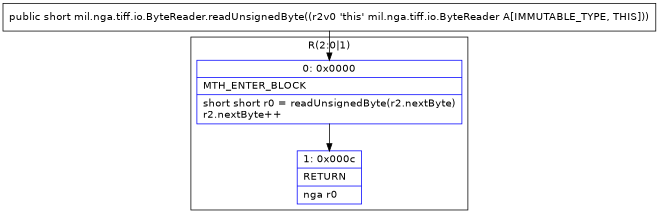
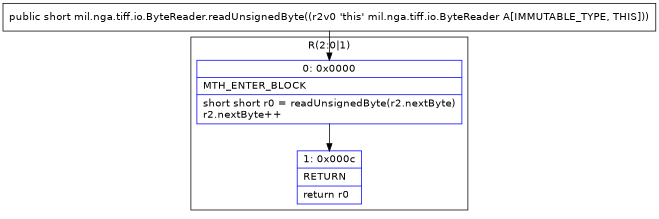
  digraph {
    fontname="DejaVu Sans"
    node [color=blue shape=record fontname="DejaVu Sans"]
    edge [fontname="DejaVu Sans"]
    n1 [label="{0\:\ 0x0000|MTH_ENTER_BLOCK\l|short short r0 = readUnsignedByte(r2.nextByte)\lr2.nextByte++\l}"]
-   n2 [label="{1\:\ 0x000c|RETURN\l|nga r0\l}"]
+   n2 [label="{1\:\ 0x000c|RETURN\l|return r0\l}"]
    n3 [label="{public short mil.nga.tiff.io.ByteReader.readUnsignedByte((r2v0 'this' mil.nga.tiff.io.ByteReader A[IMMUTABLE_TYPE, THIS])) }" color=""]
    subgraph cluster_1 {
      label="R(2:0|1)"
      n1
      n2
    }
    n1 -> n2
    n3 -> n1
  }
